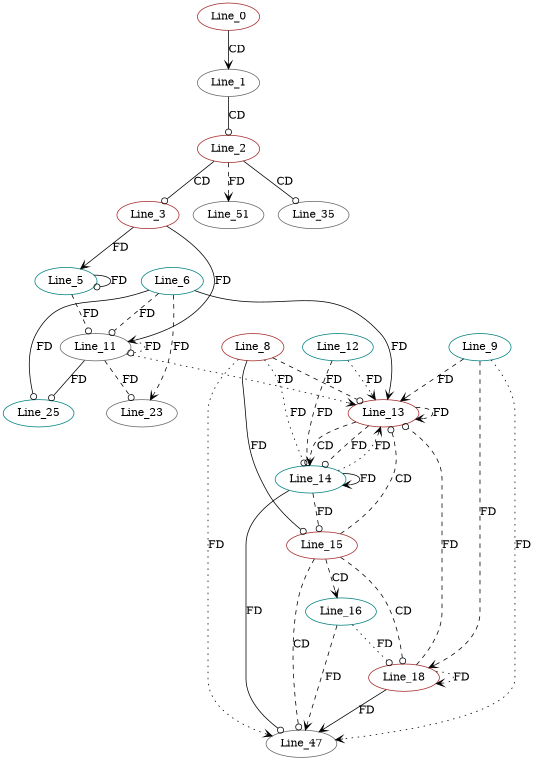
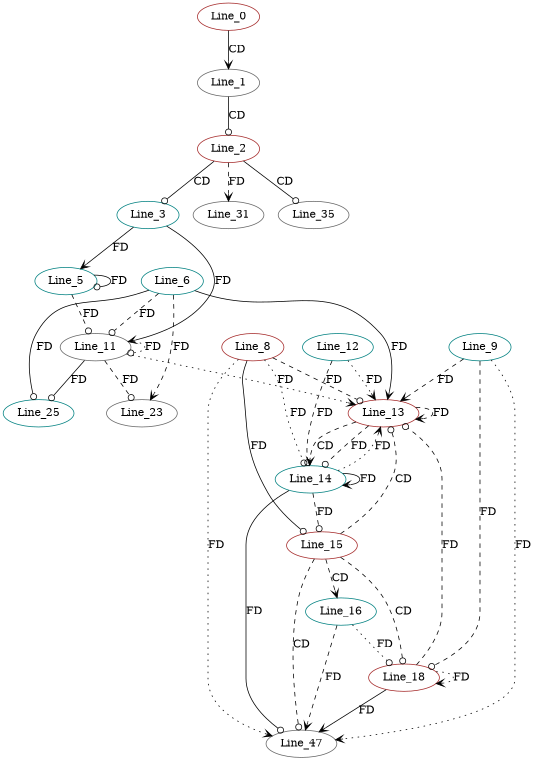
  digraph {
    node [color=teal]
    edge [arrowhead=odot style=dashed]
    Line_0 [color=brown]
    Line_1 [color=gray40]
    Line_2 [color=brown]
-   Line_3 [color=brown]
-   Line_31 [color=gray40 label=Line_51]
+   Line_3
+   Line_31 [color=gray40]
    Line_35 [color=gray40]
    Line_5
    Line_11 [color=gray40]
    Line_13 [color=brown]
    Line_23 [color=gray40]
    Line_25
    Line_6
    Line_14
    Line_15 [color=brown]
    n15 [color=gray40 label=Line_47]
    Line_18 [color=brown]
    Line_16
    Line_12
    Line_9
    Line_8 [color=brown]
    Line_0 -> Line_1 [arrowhead=vee label=CD style=solid]
    Line_1 -> Line_2 [label=CD style=solid]
    Line_2 -> Line_3 [label=CD style=solid]
    Line_2 -> Line_31 [arrowhead=vee label=FD]
    Line_2 -> Line_35 [label=CD style=solid]
    Line_3 -> Line_5 [arrowhead=vee label=FD style=solid]
    Line_3 -> Line_11 [arrowhead=vee label=FD style=solid]
    Line_5 -> Line_5 [label=FD style=solid]
    Line_5 -> Line_11 [label=FD]
    Line_11 -> Line_11 [label=FD style=dotted]
    Line_11 -> Line_13 [arrowhead=vee label=FD style=dotted]
    Line_11 -> Line_23 [label=FD]
    Line_11 -> Line_25 [label=FD style=solid]
    Line_13 -> Line_13 [arrowhead=vee label=FD]
    Line_13 -> Line_14 [arrowhead=vee label=CD]
    Line_13 -> Line_14 [label=FD]
    Line_6 -> Line_11 [label=FD]
    Line_6 -> Line_13 [arrowhead=vee label=FD style=solid]
    Line_6 -> Line_23 [arrowhead=vee label=FD]
    Line_6 -> Line_25 [label=FD style=solid]
    Line_14 -> Line_13 [arrowhead=vee label=FD style=dotted]
    Line_14 -> Line_14 [arrowhead=vee label=FD style=solid]
    Line_14 -> Line_15 [label=FD]
    Line_14 -> n15 [label=FD style=solid]
    Line_15 -> Line_13 [label=CD]
    Line_15 -> n15 [label=CD]
    Line_15 -> Line_18 [label=CD]
    Line_15 -> Line_16 [arrowhead=vee label=CD]
    Line_18 -> Line_13 [label=FD]
    Line_18 -> n15 [arrowhead=vee label=FD style=solid]
    Line_18 -> Line_18 [arrowhead=vee label=FD style=dotted]
    Line_16 -> n15 [arrowhead=vee label=FD]
    Line_16 -> Line_18 [label=FD style=dotted]
    Line_12 -> Line_13 [arrowhead=vee label=FD style=dotted]
    Line_12 -> Line_14 [label=FD]
    Line_9 -> Line_13 [arrowhead=vee label=FD]
    Line_9 -> n15 [arrowhead=vee label=FD style=dotted]
-   Line_9 -> Line_18 [arrowhead=vee label=FD]
+   Line_9 -> Line_18 [label=FD]
    Line_8 -> Line_13 [label=FD]
    Line_8 -> Line_14 [label=FD style=dotted]
    Line_8 -> Line_15 [label=FD style=solid]
    Line_8 -> n15 [arrowhead=vee label=FD style=dotted]
  }
